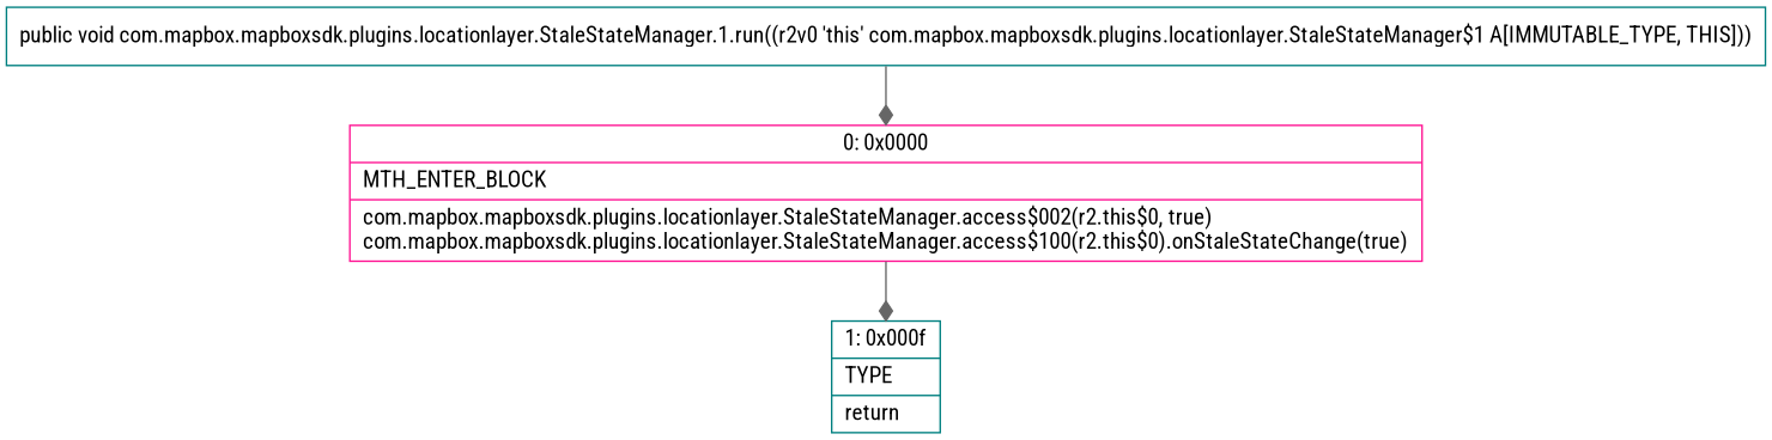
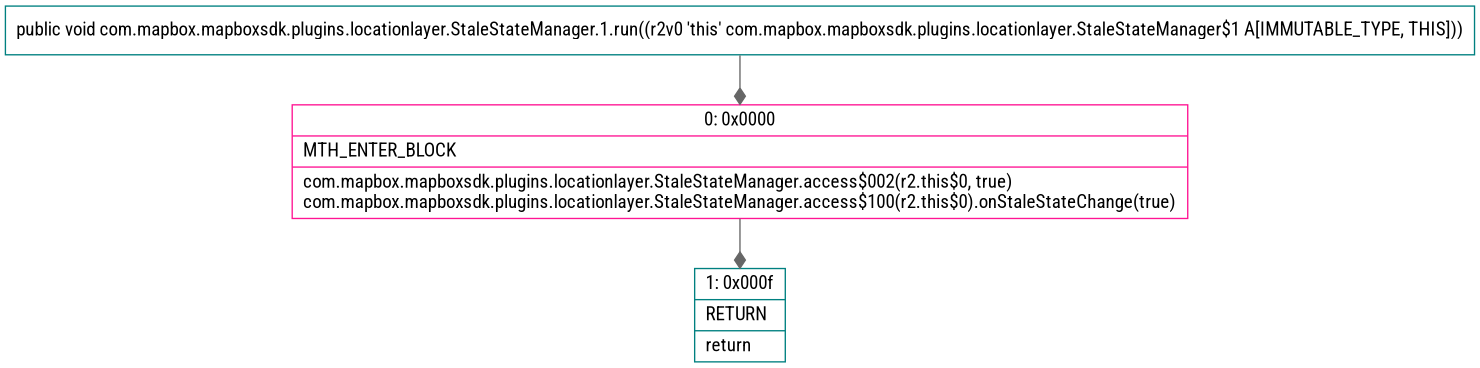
  digraph {
    fontname="Roboto Condensed"
    node [shape=record color=teal fontname="Roboto Condensed"]
    edge [color=gray40 arrowhead=diamond fontname="Roboto Condensed"]
    n1 [label="{0\:\ 0x0000|MTH_ENTER_BLOCK\l|com.mapbox.mapboxsdk.plugins.locationlayer.StaleStateManager.access$002(r2.this$0, true)\lcom.mapbox.mapboxsdk.plugins.locationlayer.StaleStateManager.access$100(r2.this$0).onStaleStateChange(true)\l}" color=deeppink]
-   n2 [label="{1\:\ 0x000f|TYPE\l|return\l}"]
+   n2 [label="{1\:\ 0x000f|RETURN\l|return\l}"]
    n3 [label="{public void com.mapbox.mapboxsdk.plugins.locationlayer.StaleStateManager.1.run((r2v0 'this' com.mapbox.mapboxsdk.plugins.locationlayer.StaleStateManager$1 A[IMMUTABLE_TYPE, THIS])) }"]
    n1 -> n2
    n3 -> n1
  }
